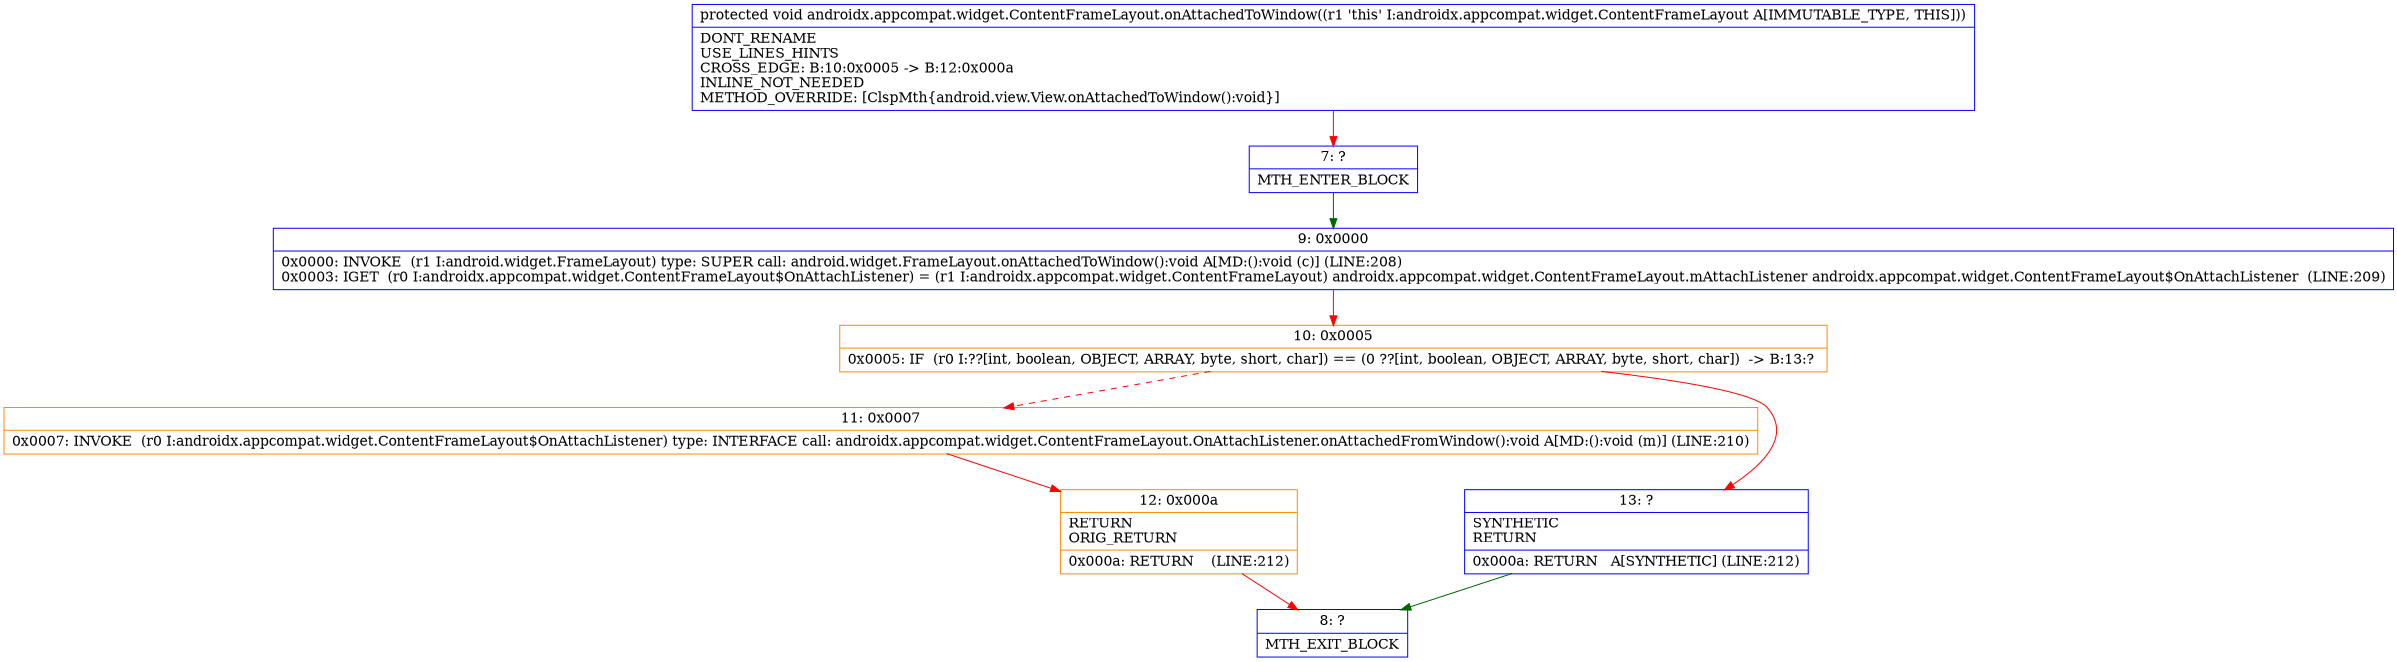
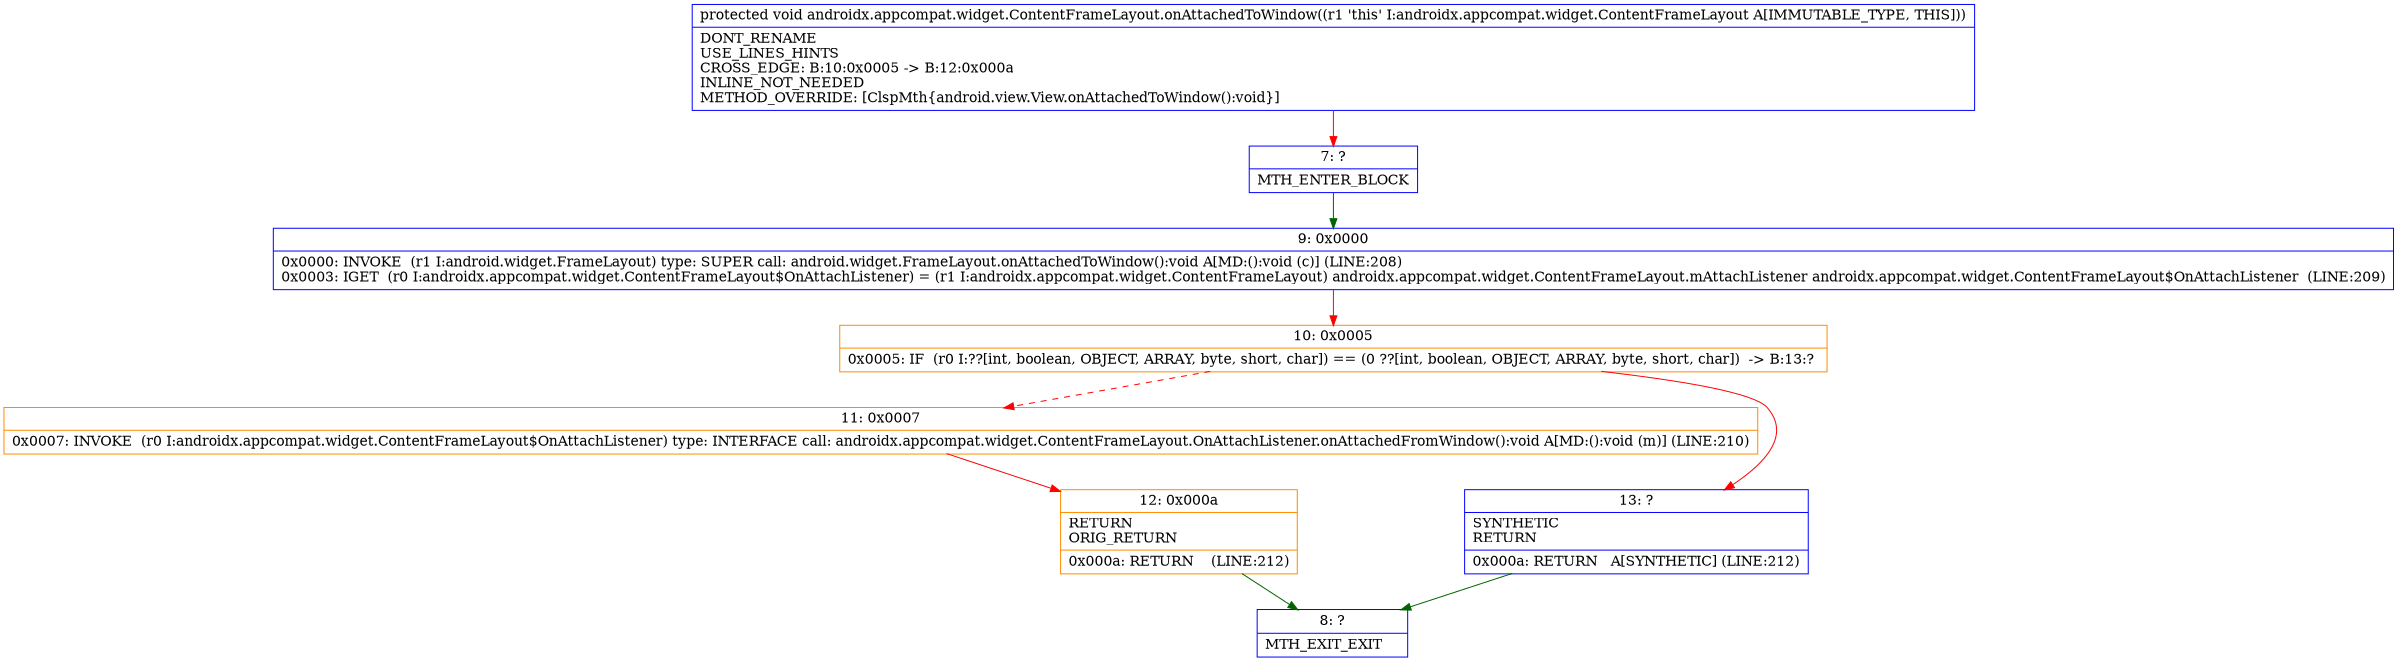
  digraph {
    node [color=blue shape=record]
    edge [color=red]
    n1 [label="{7\:\ ?|MTH_ENTER_BLOCK\l}"]
    n2 [label="{9\:\ 0x0000|0x0000: INVOKE  (r1 I:android.widget.FrameLayout) type: SUPER call: android.widget.FrameLayout.onAttachedToWindow():void A[MD:():void (c)] (LINE:208)\l0x0003: IGET  (r0 I:androidx.appcompat.widget.ContentFrameLayout$OnAttachListener) = (r1 I:androidx.appcompat.widget.ContentFrameLayout) androidx.appcompat.widget.ContentFrameLayout.mAttachListener androidx.appcompat.widget.ContentFrameLayout$OnAttachListener  (LINE:209)\l}"]
    n3 [color=darkorange label="{10\:\ 0x0005|0x0005: IF  (r0 I:??[int, boolean, OBJECT, ARRAY, byte, short, char]) == (0 ??[int, boolean, OBJECT, ARRAY, byte, short, char])  \-\> B:13:? \l}"]
    n4 [color=darkorange label="{11\:\ 0x0007|0x0007: INVOKE  (r0 I:androidx.appcompat.widget.ContentFrameLayout$OnAttachListener) type: INTERFACE call: androidx.appcompat.widget.ContentFrameLayout.OnAttachListener.onAttachedFromWindow():void A[MD:():void (m)] (LINE:210)\l}"]
    n5 [label="{13\:\ ?|SYNTHETIC\lRETURN\l|0x000a: RETURN   A[SYNTHETIC] (LINE:212)\l}"]
    n6 [color=darkorange label="{12\:\ 0x000a|RETURN\lORIG_RETURN\l|0x000a: RETURN    (LINE:212)\l}"]
-   n7 [label="{8\:\ ?|MTH_EXIT_BLOCK\l}"]
+   n7 [label="{8\:\ ?|MTH_EXIT_EXIT\l}"]
    n8 [label="{protected void androidx.appcompat.widget.ContentFrameLayout.onAttachedToWindow((r1 'this' I:androidx.appcompat.widget.ContentFrameLayout A[IMMUTABLE_TYPE, THIS]))  | DONT_RENAME\lUSE_LINES_HINTS\lCROSS_EDGE: B:10:0x0005 \-\> B:12:0x000a\lINLINE_NOT_NEEDED\lMETHOD_OVERRIDE: [ClspMth\{android.view.View.onAttachedToWindow():void\}]\l}"]
    n1 -> n2 [color=darkgreen]
    n2 -> n3
    n3 -> n4 [style=dashed]
    n3 -> n5
    n4 -> n6
    n5 -> n7 [color=darkgreen]
-   n6 -> n7
+   n6 -> n7 [color=darkgreen]
    n8 -> n1
  }
